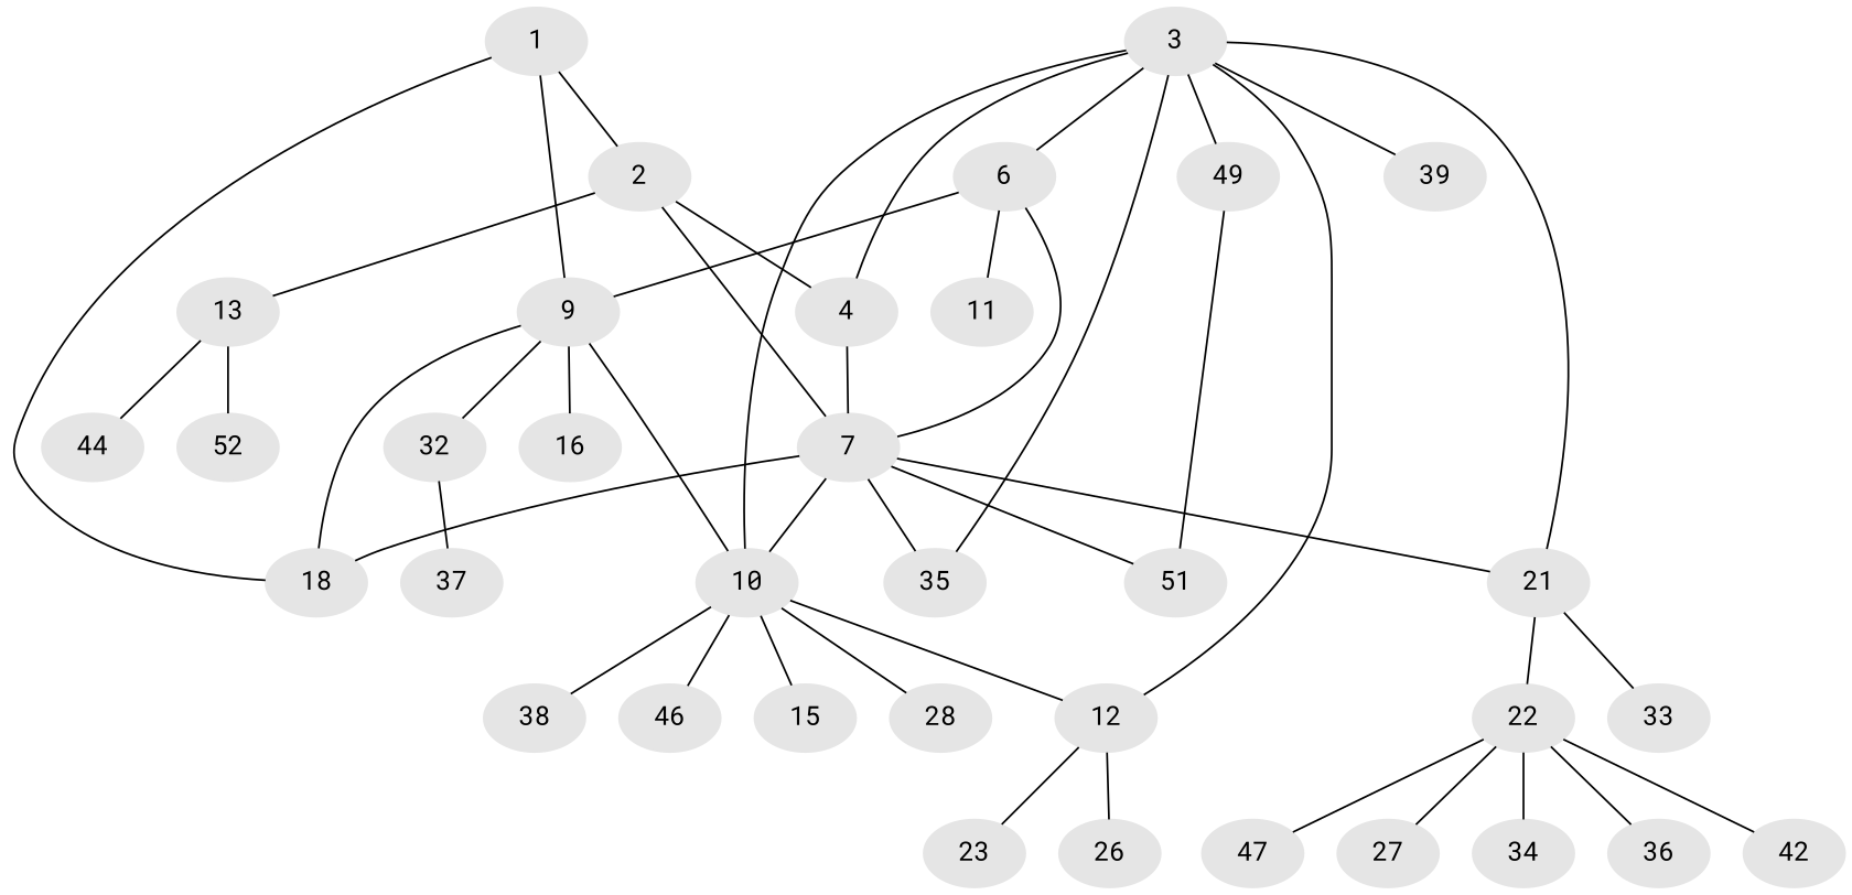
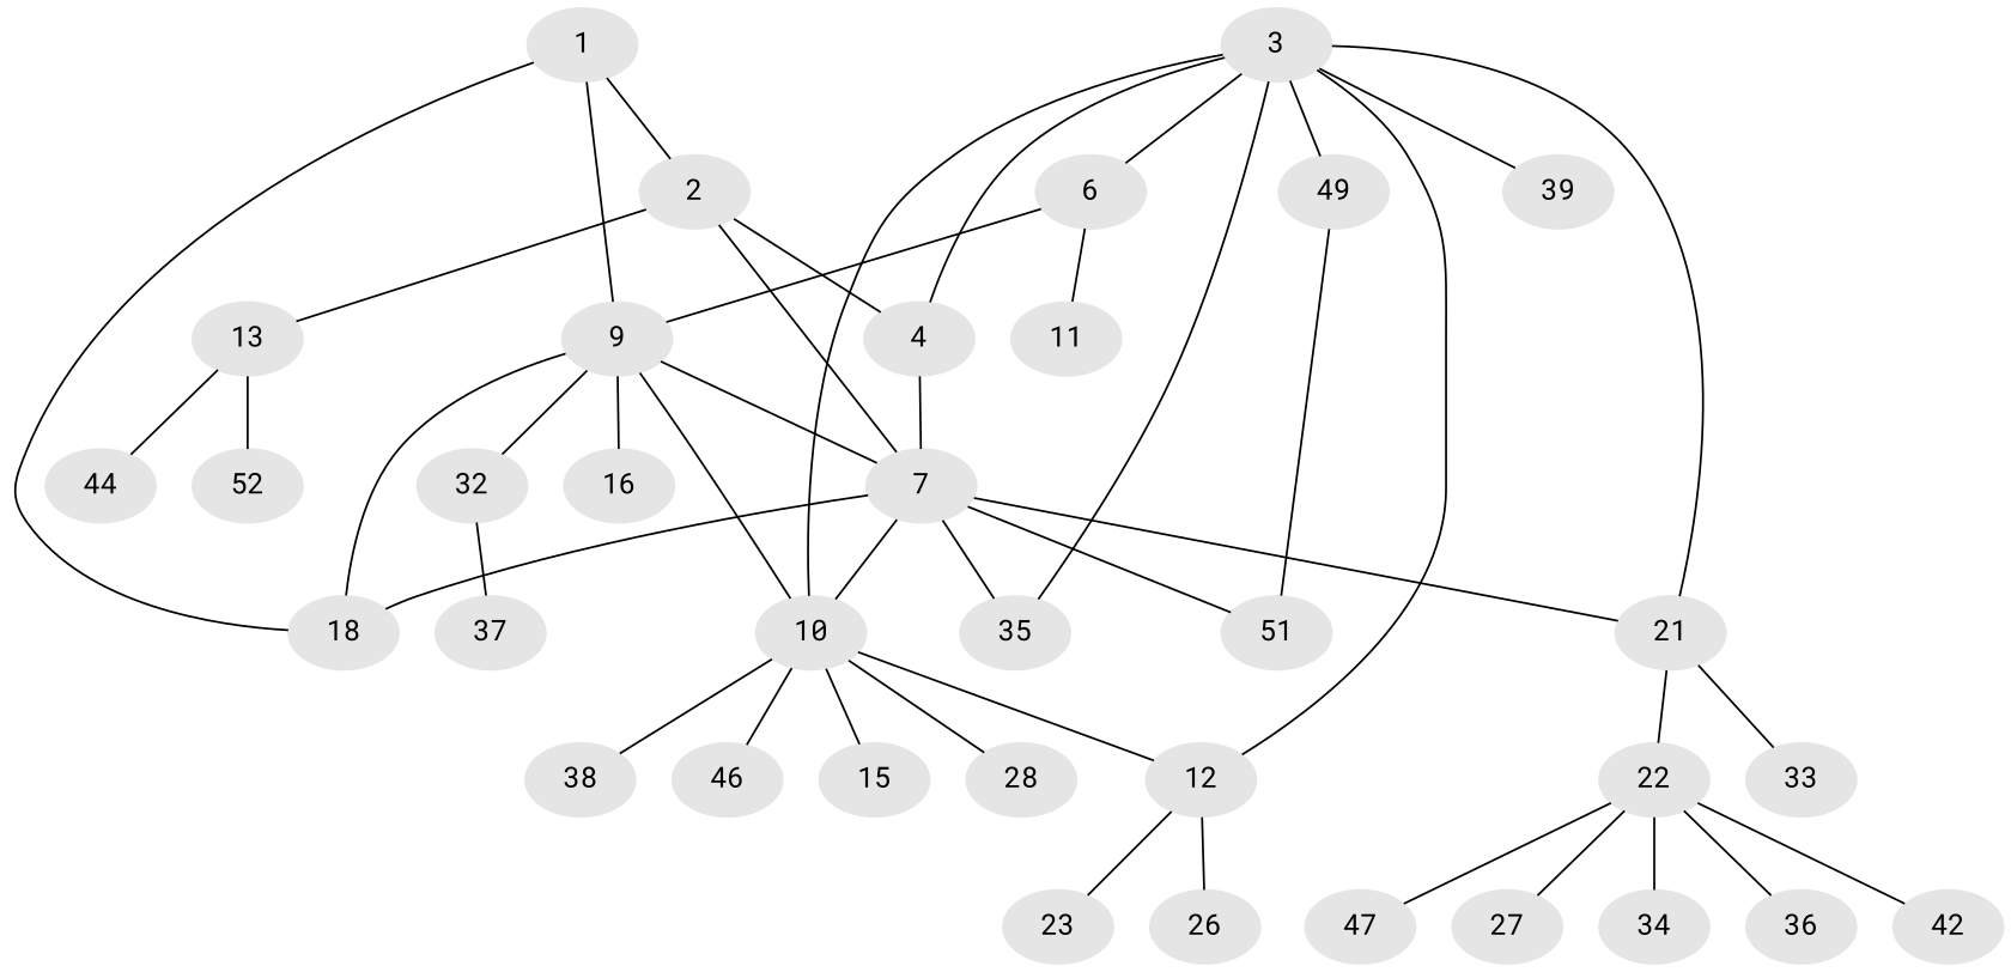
  graph {
    fontname="Roboto Mono"
    node [color=gray90 fontname="Roboto Mono" style=filled]
    edge [fontname="Roboto Mono"]
    2 [super="+25"]
    4
    7 [super="+8"]
    13 [super="+19"]
    1
    9 [super="+30"]
    18 [super="+53"]
    10 [super="+14"]
    16 [super="+24"]
    32
    3 [super="+5"]
    6 [super="+17"]
    12 [super="+45"]
    21 [super="+29"]
    35 [super="+41"]
    39
    49 [super="+50"]
    51
    44
    52
    11
    15
    28
    38
    46
    23
    26
    22 [super="+31"]
    33
    37 [super="+40"]
    27
    34
    36
    42 [super="+43"]
    47 [super="+48"]
    2 -- 4
    2 -- 7
    2 -- 13
    4 -- 7
    7 -- 18
    7 -- 10
    7 -- 21
    7 -- 35
    7 -- 51
    13 -- 44
    13 -- 52
    1 -- 2
    1 -- 9
    1 -- 18
    9 -- 18
    9 -- 10
    9 -- 16
    9 -- 32
    10 -- 12
    10 -- 15
    10 -- 28
    10 -- 38
    10 -- 46
    32 -- 37
    3 -- 4
    3 -- 10
    3 -- 6
    3 -- 12
    3 -- 21
    3 -- 35
    3 -- 39
    3 -- 49
-   6 -- 7
+   9 -- 7
    6 -- 9
    6 -- 11
    12 -- 23
    12 -- 26
    21 -- 22
    21 -- 33
    49 -- 51
    22 -- 27
    22 -- 34
    22 -- 36
    22 -- 42
    22 -- 47
  }
